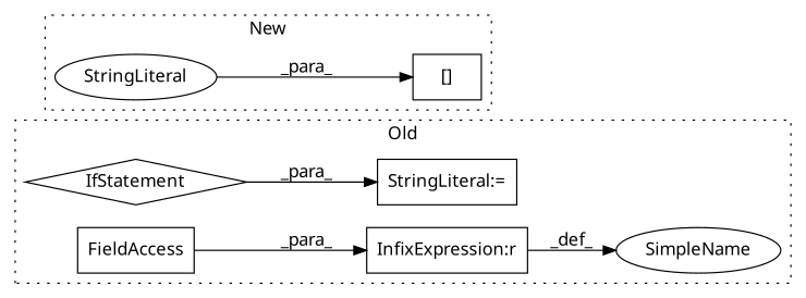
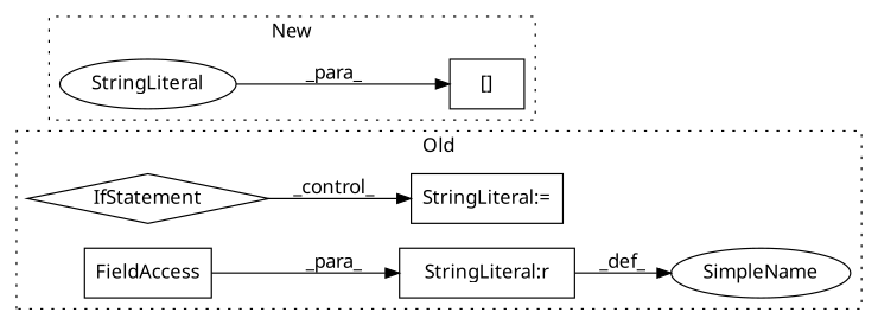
  digraph {
    fontname="Noto Sans"
    rankdir=LR
    node [fontname="Noto Sans" l=4 shape=box]
    edge [fontname="Noto Sans"]
-   n1 [a=27 label="InfixExpression:r" s=825]
+   n1 [a=27 label="StringLiteral:r" s=825]
    n2 [a=25 l="4,2" label=IfStatement s="814,843" shape=diamond]
    n3 [a=7 l=1 label="StringLiteral:=" s=858]
    n4 [a=42 label=SimpleName shape=ellipse l=""]
    n5 [a=22 l=14 label=FieldAccess s=829]
    n6 [a=2 l="2,1" label="[]" s="911,917"]
    n7 [a=45 label=StringLiteral s=913 shape=ellipse]
    subgraph cluster_1 {
      label=Old
      style=dotted
      n1
      n2
      n3
      n4
      n5
    }
    subgraph cluster_2 {
      label=New
      style=dotted
      n6
      n7
    }
    n1 -> n4 [label=_def_]
-   n2 -> n3 [label=_para_]
+   n2 -> n3 [label=_control_]
    n5 -> n1 [label=_para_]
    n7 -> n6 [label=_para_]
  }
